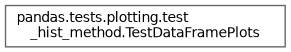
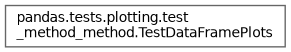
  digraph {
    rankdir=LR
-   n1 [color=grey40 fillcolor=white fontname=Helvetica fontsize=10 height=0.2 label="pandas.tests.plotting.test\l_hist_method.TestDataFramePlots" shape=box style=filled width=0.4]
+   n1 [color=grey40 fillcolor=white fontname=Helvetica fontsize=10 height=0.2 label="pandas.tests.plotting.test\l_method_method.TestDataFramePlots" shape=box style=filled width=0.4]
  }
